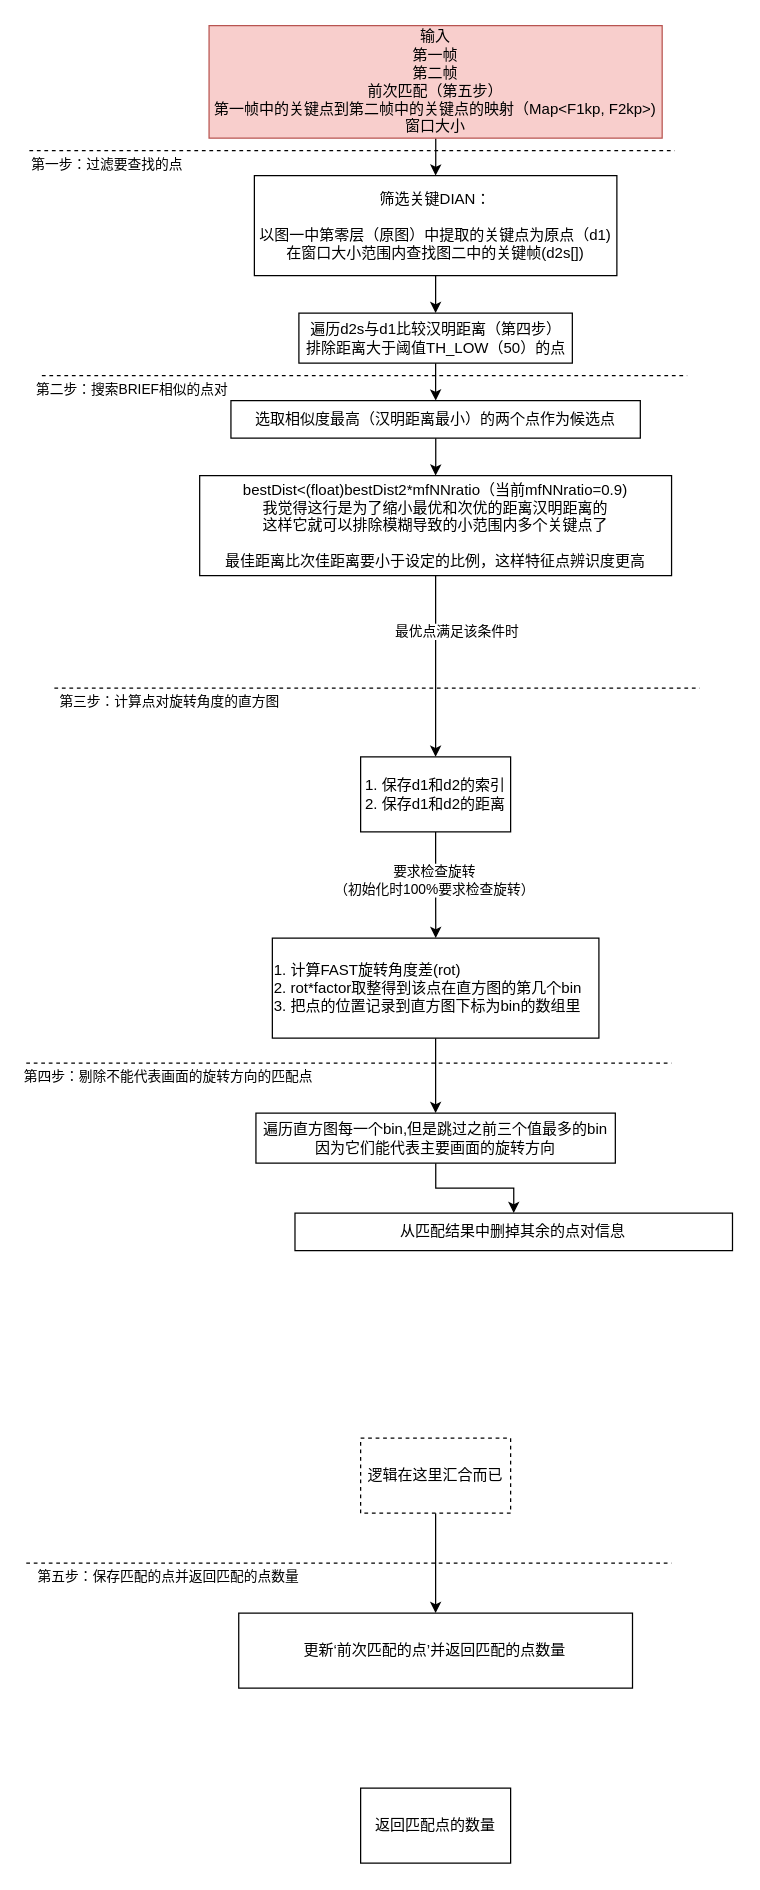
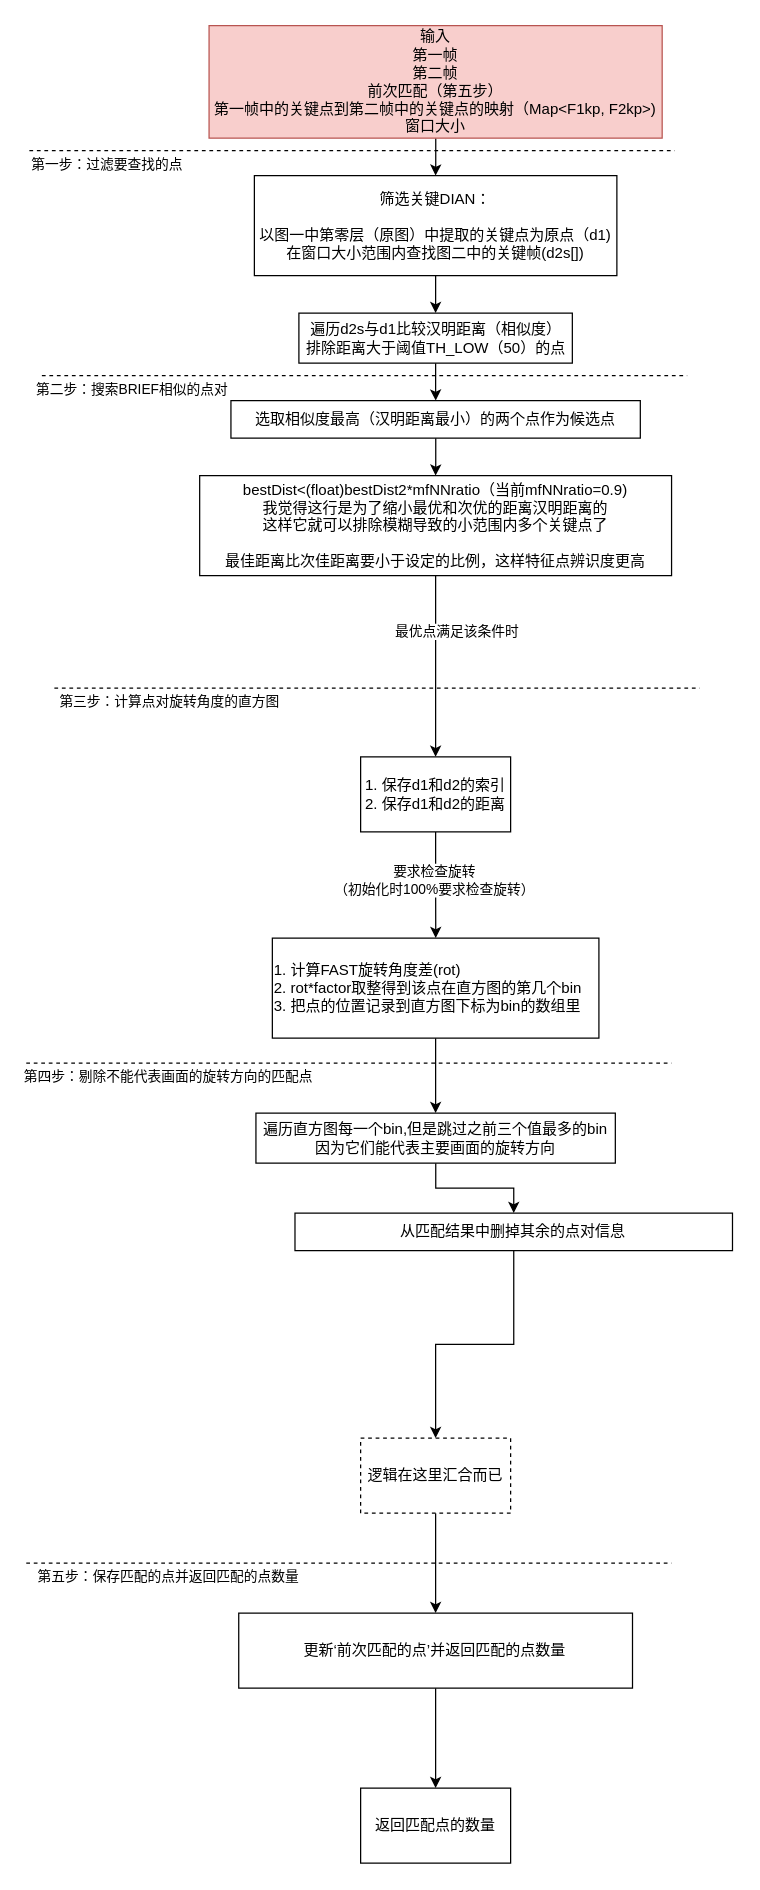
  <mxCell id="0" />
  <mxCell id="1" parent="0" />
  <mxCell id="2" value="" style="edgeStyle=orthogonalEdgeStyle;rounded=0;orthogonalLoop=1;jettySize=auto;html=1;" parent="1" source="3" target="5" edge="1"><mxGeometry relative="1" as="geometry"><mxPoint x="348" y="205" as="targetPoint" /></mxGeometry></mxCell>
  <mxCell id="3" value="输入&lt;br&gt;第一帧&lt;br&gt;第二帧&lt;br&gt;前次匹配（第五步）&lt;br&gt;第一帧中的关键点到第二帧中的关键点的映射（Map&amp;lt;F1kp, F2kp&amp;gt;)&lt;br&gt;&lt;div style=&quot;&quot;&gt;&lt;span style=&quot;background-color: initial;&quot;&gt;窗口大小&lt;/span&gt;&lt;/div&gt;" style="rounded=0;whiteSpace=wrap;html=1;align=center;fillColor=#f8cecc;strokeColor=#b85450;" parent="1" vertex="1"><mxGeometry x="166.75" width="362.49" height="90" as="geometry" y="20" /></mxCell>
  <mxCell id="4" value="" style="edgeStyle=orthogonalEdgeStyle;rounded=0;orthogonalLoop=1;jettySize=auto;html=1;" parent="1" source="5" target="7" edge="1"><mxGeometry relative="1" as="geometry" /></mxCell>
  <mxCell id="5" value="筛选关键DIAN：&lt;br&gt;&lt;br&gt;以图一中第零层（原图）中提取的关键点为原点（d1)&lt;br&gt;在窗口大小范围内查找图二中的关键帧(d2s[])" style="rounded=0;whiteSpace=wrap;html=1;" parent="1" vertex="1"><mxGeometry x="203" y="140" width="290" height="80" as="geometry" /></mxCell>
  <mxCell id="6" value="" style="edgeStyle=orthogonalEdgeStyle;rounded=0;orthogonalLoop=1;jettySize=auto;html=1;" parent="1" source="7" target="9" edge="1"><mxGeometry relative="1" as="geometry" /></mxCell>
- <mxCell id="7" value="遍历d2s与d1比较汉明距离（第四步）&lt;br&gt;排除距离大于阈值TH_LOW（50）的点" style="whiteSpace=wrap;html=1;rounded=0;" parent="1" vertex="1"><mxGeometry x="238.62" y="250" width="218.75" height="40" as="geometry" /></mxCell>
+ <mxCell id="7" value="遍历d2s与d1比较汉明距离（相似度）&lt;br&gt;排除距离大于阈值TH_LOW（50）的点" style="whiteSpace=wrap;html=1;rounded=0;" parent="1" vertex="1"><mxGeometry x="238.62" y="250" width="218.75" height="40" as="geometry" /></mxCell>
  <mxCell id="8" value="" style="edgeStyle=orthogonalEdgeStyle;rounded=0;orthogonalLoop=1;jettySize=auto;html=1;" parent="1" source="9" target="12" edge="1"><mxGeometry relative="1" as="geometry" /></mxCell>
  <mxCell id="9" value="选取相似度最高（汉明距离最小）的两个点作为候选点" style="whiteSpace=wrap;html=1;rounded=0;" parent="1" vertex="1"><mxGeometry x="184.25" y="320" width="327.5" height="30" as="geometry" /></mxCell>
  <mxCell id="10" value="" style="edgeStyle=orthogonalEdgeStyle;rounded=0;orthogonalLoop=1;jettySize=auto;html=1;" parent="1" source="12" target="17" edge="1"><mxGeometry relative="1" as="geometry" /></mxCell>
  <mxCell id="11" value="最优点满足该条件时" style="edgeLabel;html=1;align=center;verticalAlign=middle;resizable=0;points=[];" parent="10" vertex="1" connectable="0"><mxGeometry x="-0.391" y="1" relative="1" as="geometry"><mxPoint x="15" as="offset" /></mxGeometry></mxCell>
  <mxCell id="12" value="bestDist&amp;lt;(float)bestDist2*mfNNratio（当前mfNNratio=0.9)&lt;br&gt;我觉得这行是为了缩小最优和次优的距离汉明距离的&lt;br&gt;这样它就可以排除模糊导致的小范围内多个关键点了&lt;br&gt;&lt;br&gt;最佳距离比次佳距离要小于设定的比例，这样特征点辨识度更高" style="whiteSpace=wrap;html=1;rounded=0;" parent="1" vertex="1"><mxGeometry x="159.24" y="380" width="377.51" height="80" as="geometry" /></mxCell>
  <mxCell id="13" value="" style="edgeStyle=orthogonalEdgeStyle;rounded=0;orthogonalLoop=1;jettySize=auto;html=1;" parent="1" source="14" target="21" edge="1"><mxGeometry relative="1" as="geometry" /></mxCell>
  <mxCell id="14" value="逻辑在这里汇合而已" style="whiteSpace=wrap;html=1;rounded=0;dashed=1;" parent="1" vertex="1"><mxGeometry x="287.995" y="1150" width="120" height="60" as="geometry" /></mxCell>
  <mxCell id="15" style="edgeStyle=orthogonalEdgeStyle;rounded=0;orthogonalLoop=1;jettySize=auto;html=1;" parent="1" source="17" target="19" edge="1"><mxGeometry relative="1" as="geometry" /></mxCell>
  <mxCell id="16" value="要求检查旋转&lt;br&gt;（初始化时100%要求检查旋转）" style="edgeLabel;html=1;align=center;verticalAlign=middle;resizable=0;points=[];" parent="15" vertex="1" connectable="0"><mxGeometry x="-0.116" y="-2" relative="1" as="geometry"><mxPoint as="offset" /></mxGeometry></mxCell>
  <mxCell id="17" value="1. 保存d1和d2的索引&lt;br&gt;&lt;div style=&quot;&quot;&gt;&lt;span style=&quot;background-color: initial;&quot;&gt;2. 保存d1和d2的距离&lt;/span&gt;&lt;/div&gt;" style="whiteSpace=wrap;html=1;rounded=0;align=center;" parent="1" vertex="1"><mxGeometry x="287.995" y="605" width="120" height="60" as="geometry" /></mxCell>
  <mxCell id="18" style="edgeStyle=orthogonalEdgeStyle;rounded=0;orthogonalLoop=1;jettySize=auto;html=1;" parent="1" source="19" target="31" edge="1"><mxGeometry relative="1" as="geometry"><mxPoint x="348.034" y="890" as="targetPoint" /></mxGeometry></mxCell>
  <mxCell id="19" value="1. 计算FAST旋转角度差(rot)&lt;br&gt;&lt;div style=&quot;&quot;&gt;&lt;span style=&quot;background-color: initial;&quot;&gt;2. rot*factor取整得到该点在直方图的第几个bin&lt;/span&gt;&lt;/div&gt;&lt;div style=&quot;&quot;&gt;&lt;span style=&quot;background-color: initial;&quot;&gt;3. 把点的位置记录到直方图下标为bin的数组里&lt;/span&gt;&lt;/div&gt;" style="whiteSpace=wrap;html=1;align=left;rounded=0;" parent="1" vertex="1"><mxGeometry x="217.38" y="750" width="261.25" height="80" as="geometry" /></mxCell>
+ <mxCell id="20" value="" style="edgeStyle=orthogonalEdgeStyle;rounded=0;orthogonalLoop=1;jettySize=auto;html=1;" parent="1" source="21" target="36" edge="1"><mxGeometry relative="1" as="geometry" /></mxCell>
  <mxCell id="21" value="更新‘前次匹配的点’并返回匹配的点数量" style="whiteSpace=wrap;html=1;rounded=0;" parent="1" vertex="1"><mxGeometry x="190.49" y="1290" width="315.01" height="60" as="geometry" /></mxCell>
  <mxCell id="22" value="" style="endArrow=none;dashed=1;html=1;rounded=0;" parent="1" edge="1"><mxGeometry width="50" height="50" relative="1" as="geometry"><mxPoint x="23" y="120" as="sourcePoint" /><mxPoint x="539.24" y="120" as="targetPoint" /></mxGeometry></mxCell>
  <mxCell id="23" value="第一步：过滤要查找的点" style="edgeLabel;html=1;align=center;verticalAlign=middle;resizable=0;points=[];" parent="22" vertex="1" connectable="0"><mxGeometry x="-0.734" y="1" relative="1" as="geometry"><mxPoint x="-8" y="11" as="offset" /></mxGeometry></mxCell>
  <mxCell id="24" value="" style="endArrow=none;dashed=1;html=1;rounded=0;" parent="1" edge="1"><mxGeometry width="50" height="50" relative="1" as="geometry"><mxPoint x="33" y="300" as="sourcePoint" /><mxPoint x="549.24" y="300" as="targetPoint" /></mxGeometry></mxCell>
  <mxCell id="25" value="第二步：搜索BRIEF相似的点对" style="edgeLabel;html=1;align=center;verticalAlign=middle;resizable=0;points=[];" parent="24" vertex="1" connectable="0"><mxGeometry x="-0.734" y="1" relative="1" as="geometry"><mxPoint x="2" y="11" as="offset" /></mxGeometry></mxCell>
  <mxCell id="26" value="" style="endArrow=none;dashed=1;html=1;rounded=0;" parent="1" edge="1"><mxGeometry width="50" height="50" relative="1" as="geometry"><mxPoint x="43" y="550" as="sourcePoint" /><mxPoint x="559.24" y="550" as="targetPoint" /></mxGeometry></mxCell>
  <mxCell id="27" value="第三步：计算点对旋转角度的直方图" style="edgeLabel;html=1;align=center;verticalAlign=middle;resizable=0;points=[];" parent="26" vertex="1" connectable="0"><mxGeometry x="-0.734" y="1" relative="1" as="geometry"><mxPoint x="22" y="11" as="offset" /></mxGeometry></mxCell>
  <mxCell id="28" value="" style="endArrow=none;dashed=1;html=1;rounded=0;" parent="1" edge="1"><mxGeometry width="50" height="50" relative="1" as="geometry"><mxPoint x="20.51" y="850" as="sourcePoint" /><mxPoint x="536.75" y="850" as="targetPoint" /></mxGeometry></mxCell>
  <mxCell id="29" value="第四步：剔除不能代表画面的旋转方向的匹配点" style="edgeLabel;html=1;align=center;verticalAlign=middle;resizable=0;points=[];" parent="28" vertex="1" connectable="0"><mxGeometry x="-0.734" y="1" relative="1" as="geometry"><mxPoint x="44" y="11" as="offset" /></mxGeometry></mxCell>
  <mxCell id="30" value="" style="edgeStyle=orthogonalEdgeStyle;rounded=0;orthogonalLoop=1;jettySize=auto;html=1;" parent="1" source="31" target="33" edge="1"><mxGeometry relative="1" as="geometry" /></mxCell>
  <mxCell id="31" value="遍历直方图每一个bin,但是跳过之前三个值最多的bin&lt;br&gt;因为它们能代表主要画面的旋转方向" style="whiteSpace=wrap;html=1;" parent="1" vertex="1"><mxGeometry x="204.25" y="890" width="287.51" height="40" as="geometry" /></mxCell>
+ <mxCell id="32" style="edgeStyle=orthogonalEdgeStyle;rounded=0;orthogonalLoop=1;jettySize=auto;html=1;" parent="1" source="33" target="14" edge="1"><mxGeometry relative="1" as="geometry" /></mxCell>
  <mxCell id="33" value="从匹配结果中删掉其余的点对信息" style="whiteSpace=wrap;html=1;" parent="1" vertex="1"><mxGeometry x="235.49" y="970" width="350" height="30" as="geometry" /></mxCell>
  <mxCell id="34" value="" style="endArrow=none;dashed=1;html=1;rounded=0;" parent="1" edge="1"><mxGeometry width="50" height="50" relative="1" as="geometry"><mxPoint x="20.51" y="1250" as="sourcePoint" /><mxPoint x="536.75" y="1250" as="targetPoint" /></mxGeometry></mxCell>
  <mxCell id="35" value="第五步：保存匹配的点并返回匹配的点数量" style="edgeLabel;html=1;align=center;verticalAlign=middle;resizable=0;points=[];" parent="34" vertex="1" connectable="0"><mxGeometry x="-0.734" y="1" relative="1" as="geometry"><mxPoint x="44" y="11" as="offset" /></mxGeometry></mxCell>
  <mxCell id="36" value="返回匹配点的数量" style="whiteSpace=wrap;html=1;rounded=0;" parent="1" vertex="1"><mxGeometry x="287.995" y="1430" width="120" height="60" as="geometry" /></mxCell>
